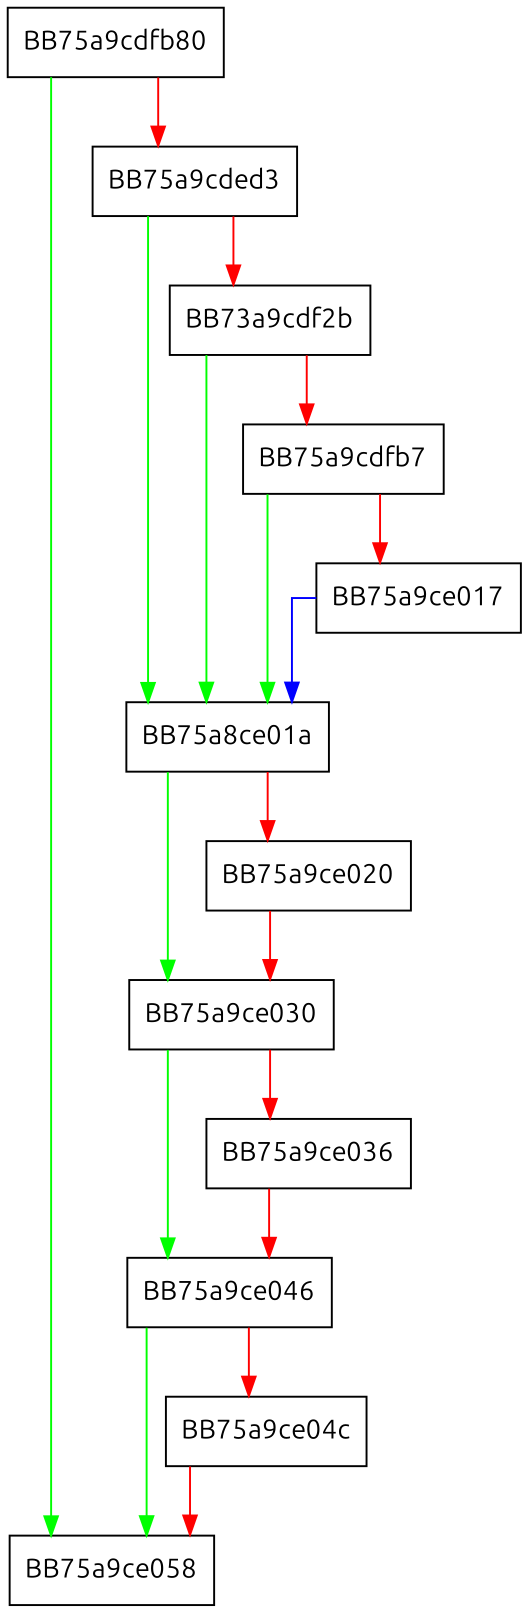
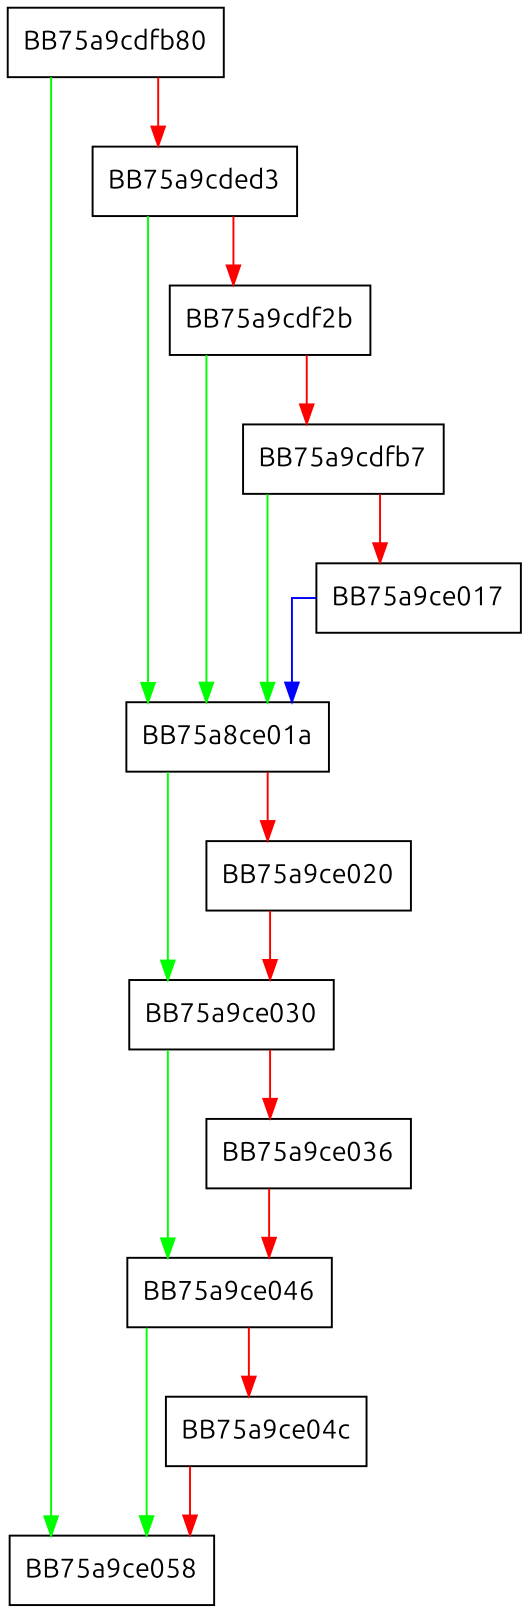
  digraph {
    fontname=Ubuntu
    splines=ortho
    node [fontname=Ubuntu shape=box]
    edge [color=red fontname=Ubuntu]
    n1 [label=BB75a9cdfb80]
    BB75a9ce058
    BB75a9cded3
    n4 [label=BB75a8ce01a]
-   BB75a9cdf2b [label=BB73a9cdf2b]
+   BB75a9cdf2b
    BB75a9ce030
    BB75a9ce020
    BB75a9cdfb7
    BB75a9ce046
    BB75a9ce036
    BB75a9ce017
    BB75a9ce04c
    n1 -> BB75a9ce058 [color=green]
    n1 -> BB75a9cded3
    BB75a9cded3 -> n4 [color=green]
    BB75a9cded3 -> BB75a9cdf2b
    n4 -> BB75a9ce030 [color=green]
    n4 -> BB75a9ce020
    BB75a9cdf2b -> n4 [color=green]
    BB75a9cdf2b -> BB75a9cdfb7
    BB75a9ce030 -> BB75a9ce046 [color=green]
    BB75a9ce030 -> BB75a9ce036
    BB75a9ce020 -> BB75a9ce030
    BB75a9cdfb7 -> n4 [color=green]
    BB75a9cdfb7 -> BB75a9ce017
    BB75a9ce046 -> BB75a9ce058 [color=green]
    BB75a9ce046 -> BB75a9ce04c
    BB75a9ce036 -> BB75a9ce046
    BB75a9ce017 -> n4 [color=blue]
    BB75a9ce04c -> BB75a9ce058
  }
